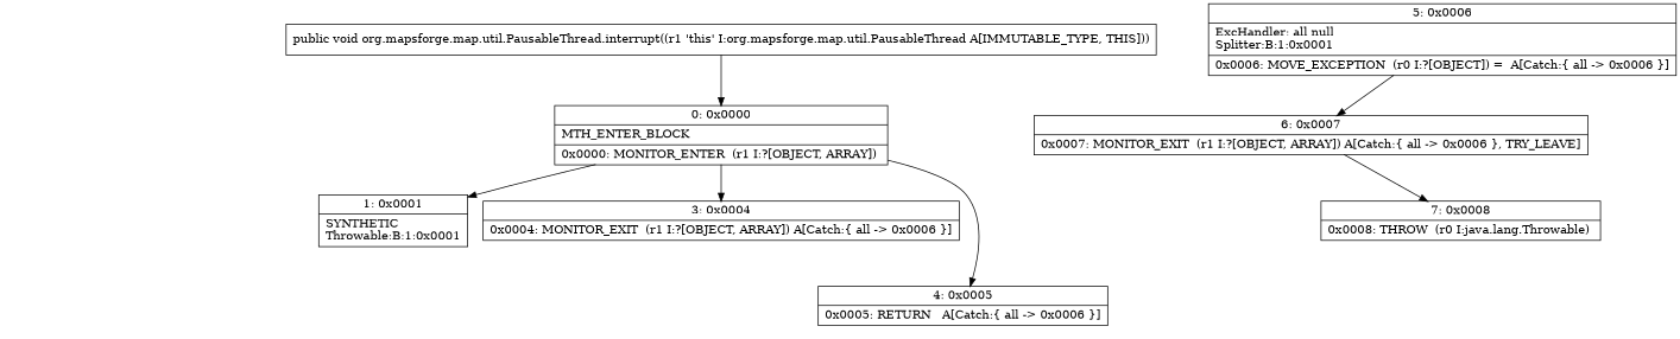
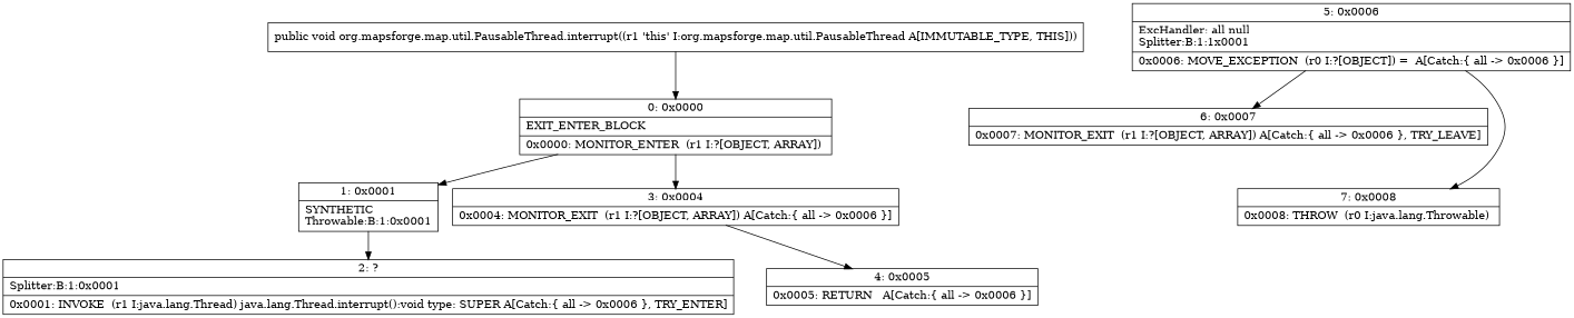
  digraph {
    node [shape=record]
-   n1 [label="{0\:\ 0x0000|MTH_ENTER_BLOCK\l|0x0000: MONITOR_ENTER  (r1 I:?[OBJECT, ARRAY]) \l}"]
+   n1 [label="{0\:\ 0x0000|EXIT_ENTER_BLOCK\l|0x0000: MONITOR_ENTER  (r1 I:?[OBJECT, ARRAY]) \l}"]
    n2 [label="{1\:\ 0x0001|SYNTHETIC\lThrowable:B:1:0x0001\l}"]
    n3 [label="{3\:\ 0x0004|0x0004: MONITOR_EXIT  (r1 I:?[OBJECT, ARRAY]) A[Catch:\{ all \-\> 0x0006 \}]\l}"]
-   n5 [label="{5\:\ 0x0006|ExcHandler: all null\lSplitter:B:1:0x0001\l|0x0006: MOVE_EXCEPTION  (r0 I:?[OBJECT]) =  A[Catch:\{ all \-\> 0x0006 \}]\l}"]
+   n4 [label="{2\:\ ?|Splitter:B:1:0x0001\l|0x0001: INVOKE  (r1 I:java.lang.Thread) java.lang.Thread.interrupt():void type: SUPER A[Catch:\{ all \-\> 0x0006 \}, TRY_ENTER]\l}"]
+   n5 [label="{5\:\ 0x0006|ExcHandler: all null\lSplitter:B:1:1x0001\l|0x0006: MOVE_EXCEPTION  (r0 I:?[OBJECT]) =  A[Catch:\{ all \-\> 0x0006 \}]\l}"]
    n6 [label="{6\:\ 0x0007|0x0007: MONITOR_EXIT  (r1 I:?[OBJECT, ARRAY]) A[Catch:\{ all \-\> 0x0006 \}, TRY_LEAVE]\l}"]
    n7 [label="{4\:\ 0x0005|0x0005: RETURN   A[Catch:\{ all \-\> 0x0006 \}]\l}"]
    n8 [label="{7\:\ 0x0008|0x0008: THROW  (r0 I:java.lang.Throwable) \l}"]
    n9 [label="{public void org.mapsforge.map.util.PausableThread.interrupt((r1 'this' I:org.mapsforge.map.util.PausableThread A[IMMUTABLE_TYPE, THIS])) }"]
    n1 -> n2
    n1 -> n3
-   n1 -> n7
+   n2 -> n4
+   n3 -> n7
    n5 -> n6
-   n6 -> n8
+   n5 -> n8
    n9 -> n1
  }
